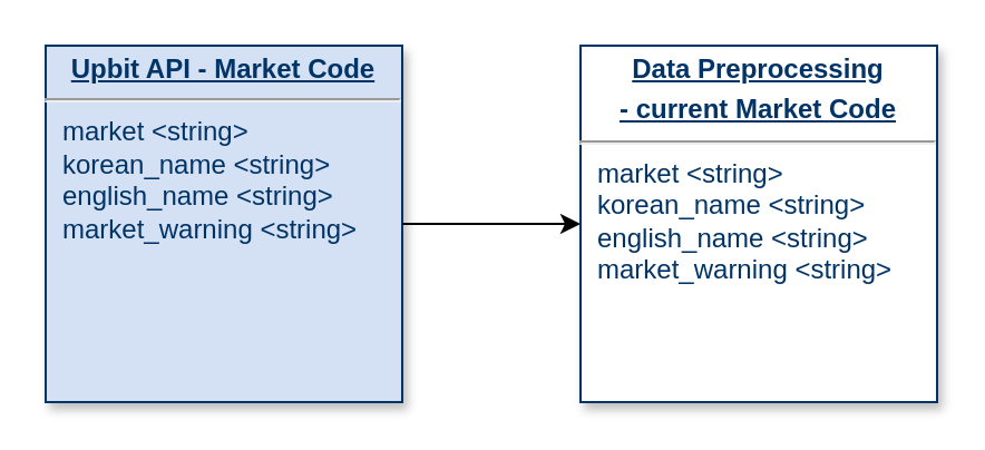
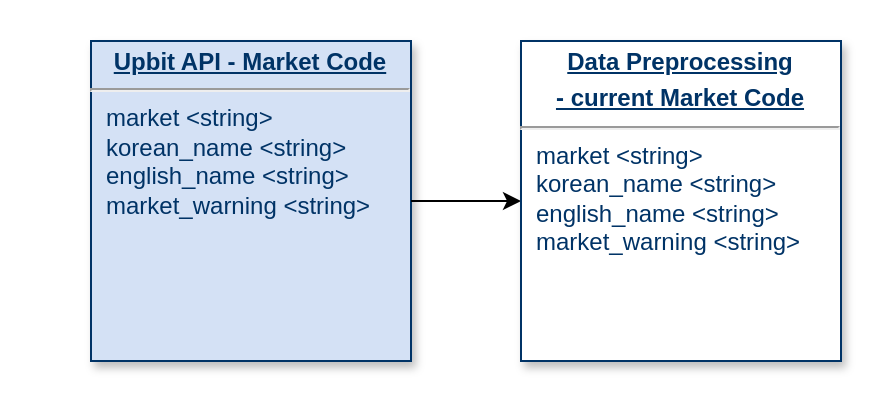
  <mxCell id="0" />
  <mxCell id="1" parent="0" />
- <mxCell id="2" value="&lt;p style=&quot;margin: 0px ; margin-top: 4px ; text-align: center ; text-decoration: underline&quot;&gt;&lt;strong&gt;Upbit API - Market Code&lt;/strong&gt;&lt;/p&gt;&lt;hr&gt;&lt;p style=&quot;margin: 0px ; margin-left: 8px&quot;&gt;market &amp;lt;string&amp;gt;&lt;/p&gt;&lt;p style=&quot;margin: 0px ; margin-left: 8px&quot;&gt;korean_name &amp;lt;string&amp;gt;&lt;/p&gt;&lt;p style=&quot;margin: 0px ; margin-left: 8px&quot;&gt;english_name &amp;lt;string&amp;gt;&lt;/p&gt;&lt;p style=&quot;margin: 0px ; margin-left: 8px&quot;&gt;market_warning &amp;lt;string&amp;gt;&lt;/p&gt;" style="verticalAlign=top;align=left;overflow=fill;fontSize=12;fontFamily=Helvetica;html=1;strokeColor=#003366;shadow=1;fillColor=#D4E1F5;fontColor=#003366" parent="1" vertex="1"><mxGeometry x="20" y="20" width="160" height="160" as="geometry" /></mxCell>
+ <mxCell id="2" value="&lt;p style=&quot;margin: 0px ; margin-top: 4px ; text-align: center ; text-decoration: underline&quot;&gt;&lt;strong&gt;Upbit API - Market Code&lt;/strong&gt;&lt;/p&gt;&lt;hr&gt;&lt;p style=&quot;margin: 0px ; margin-left: 8px&quot;&gt;market &amp;lt;string&amp;gt;&lt;/p&gt;&lt;p style=&quot;margin: 0px ; margin-left: 8px&quot;&gt;korean_name &amp;lt;string&amp;gt;&lt;/p&gt;&lt;p style=&quot;margin: 0px ; margin-left: 8px&quot;&gt;english_name &amp;lt;string&amp;gt;&lt;/p&gt;&lt;p style=&quot;margin: 0px ; margin-left: 8px&quot;&gt;market_warning &amp;lt;string&amp;gt;&lt;/p&gt;" style="verticalAlign=top;align=left;overflow=fill;fontSize=12;fontFamily=Helvetica;html=1;strokeColor=#003366;shadow=1;fillColor=#D4E1F5;fontColor=#003366" parent="1" vertex="1"><mxGeometry x="45" y="20" width="160" height="160" as="geometry" /></mxCell>
  <mxCell id="3" value="" style="endArrow=classic;html=1;rounded=0;exitX=1;exitY=0.5;exitDx=0;exitDy=0;" edge="1" parent="1" source="2"><mxGeometry width="50" height="50" relative="1" as="geometry"><mxPoint x="380" y="490" as="sourcePoint" /><mxPoint x="260" y="100" as="targetPoint" /></mxGeometry></mxCell>
  <mxCell id="4" value="&lt;p style=&quot;margin: 0px ; margin-top: 4px ; text-align: center ; text-decoration: underline&quot;&gt;&lt;b&gt;Data Preprocessing&lt;/b&gt;&lt;/p&gt;&lt;p style=&quot;margin: 0px ; margin-top: 4px ; text-align: center ; text-decoration: underline&quot;&gt;&lt;b&gt;- current Market Code&lt;/b&gt;&lt;/p&gt;&lt;hr&gt;&lt;p style=&quot;margin: 0px ; margin-left: 8px&quot;&gt;market &amp;lt;string&amp;gt;&lt;/p&gt;&lt;p style=&quot;margin: 0px ; margin-left: 8px&quot;&gt;korean_name &amp;lt;string&amp;gt;&lt;/p&gt;&lt;p style=&quot;margin: 0px ; margin-left: 8px&quot;&gt;english_name &amp;lt;string&amp;gt;&lt;/p&gt;&lt;p style=&quot;margin: 0px ; margin-left: 8px&quot;&gt;market_warning &amp;lt;string&amp;gt;&lt;/p&gt;" style="verticalAlign=top;align=left;overflow=fill;fontSize=12;fontFamily=Helvetica;html=1;strokeColor=#003366;shadow=1;fillColor=#ffffff;fontColor=#003366;" vertex="1" parent="1"><mxGeometry x="260" y="20" width="160" height="160" as="geometry" /></mxCell>
